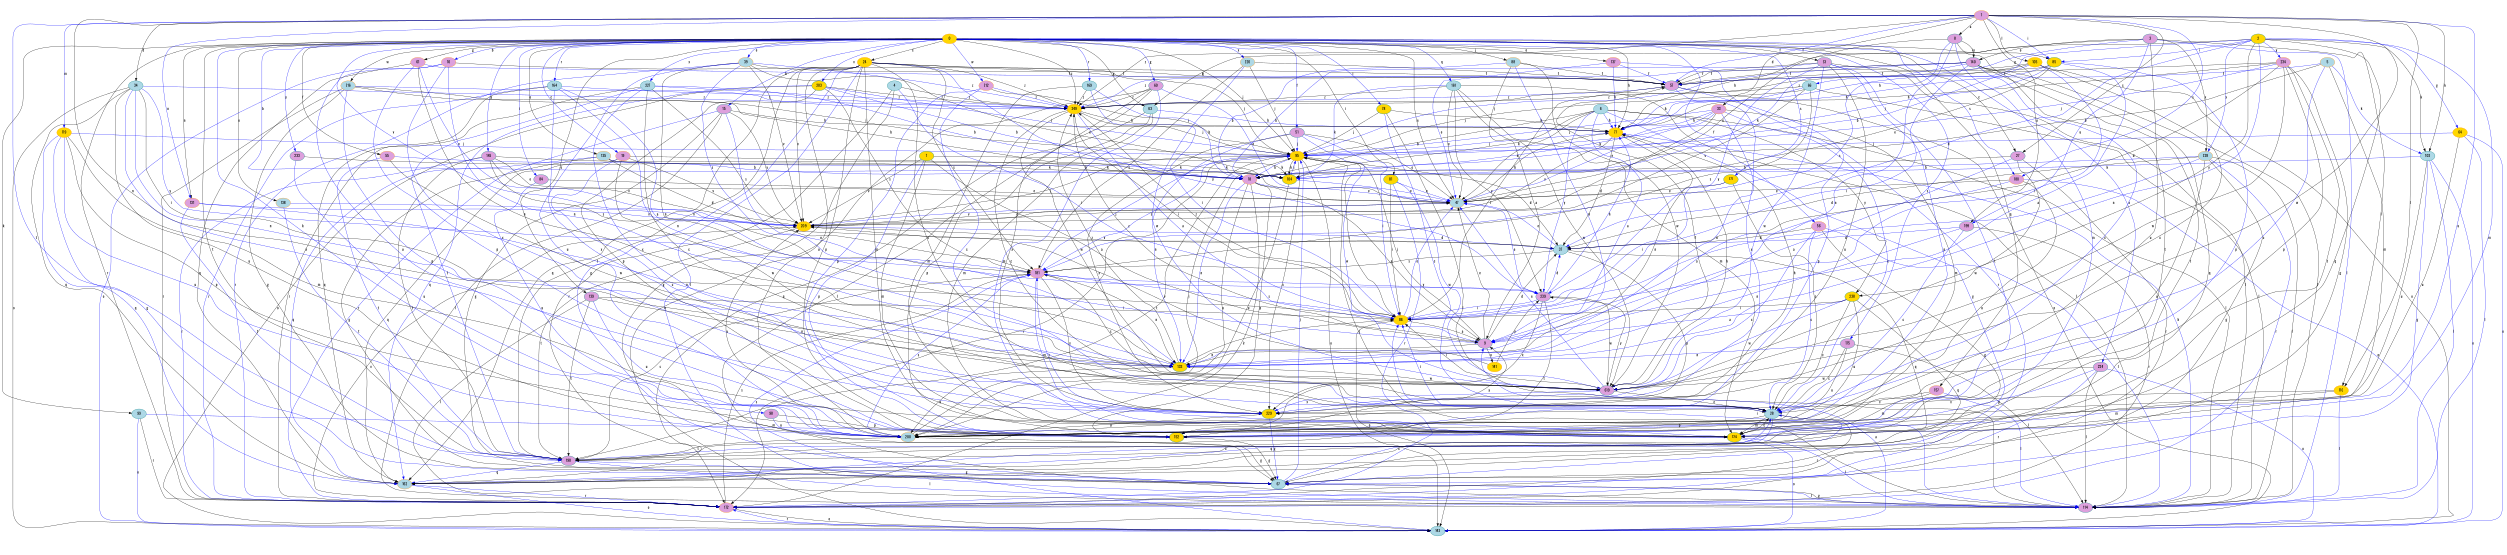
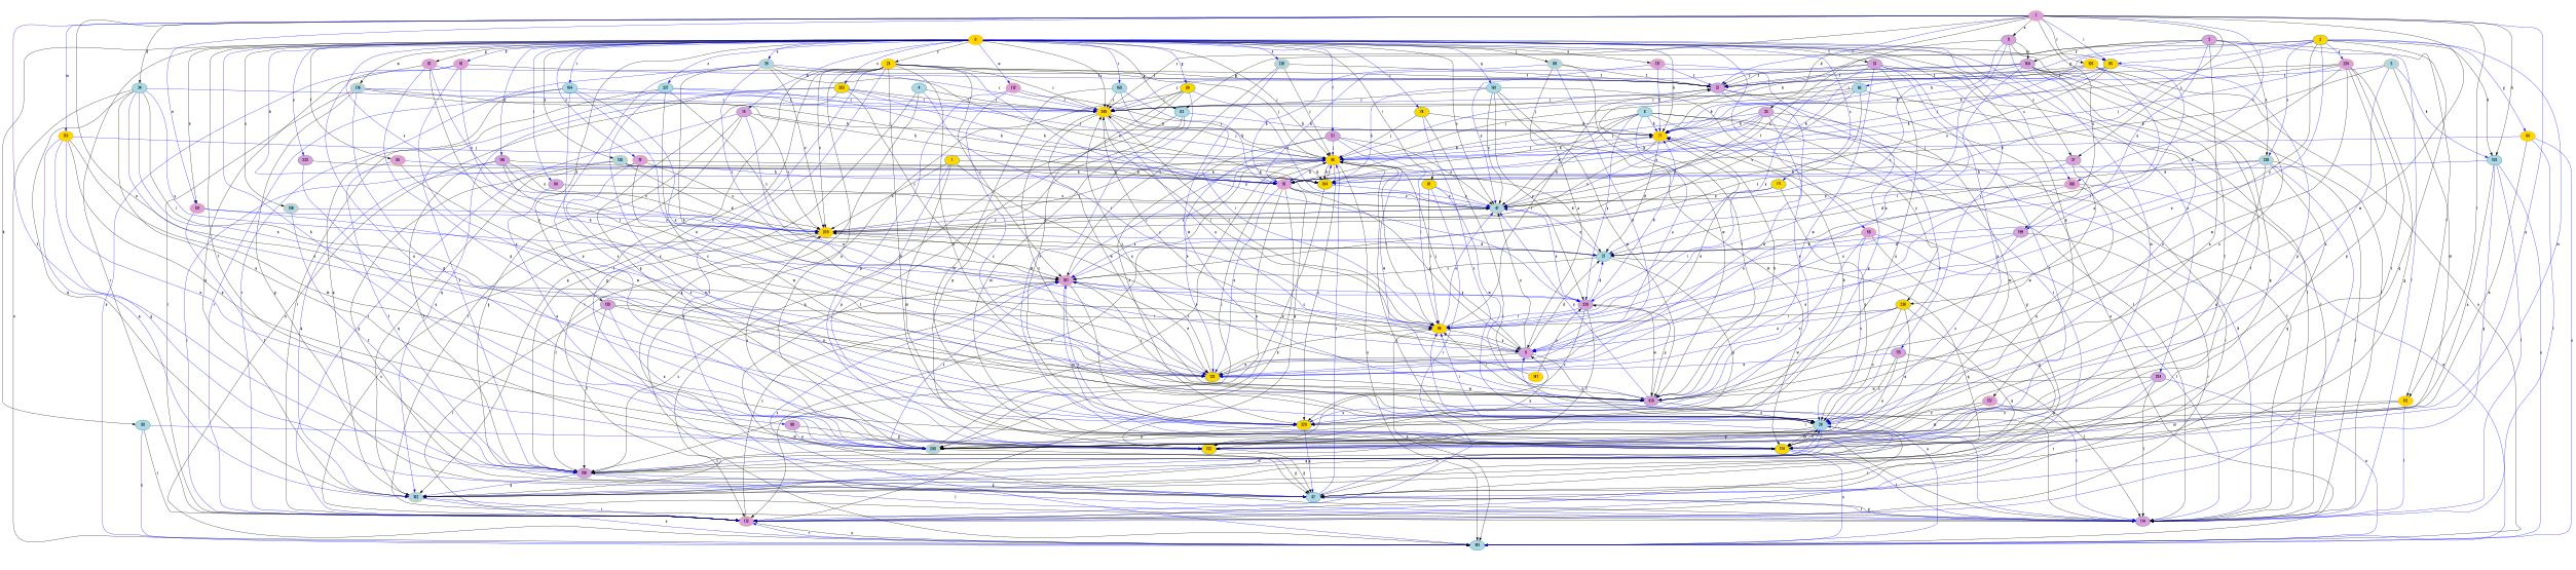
  strict digraph {
    fontname=Oswald
    node [color=teal fillcolor=plum fontname=Oswald style=filled]
    edge [color=black fontname=Oswald]
    0 [color=darkorange fillcolor=gold]
    10 [color=darkorange]
    15
    18 [color=darkorange]
    19 [color=darkorange]
    24 [color=darkorange fillcolor=gold]
    27
    39 [color=darkorange fillcolor=lightblue]
    47 [color=darkorange fillcolor=lightblue]
    51
    53
    55 [color=darkorange]
    56 [color=darkorange]
-   60
+   60 [fillcolor=gold]
    61 [color=darkorange]
    63 [fillcolor=lightblue]
    77 [color=darkorange fillcolor=gold]
    78 [fillcolor=gold]
    81 [fillcolor=gold]
    84
    85 [fillcolor=gold]
    88 [color=darkorange fillcolor=lightblue]
    95 [color=darkorange fillcolor=gold]
    98
    99 [fillcolor=lightblue]
    131 [color=darkorange]
    135 [color=darkorange fillcolor=lightblue]
    137 [color=darkorange]
    138 [color=darkorange fillcolor=lightblue]
    139
    145
    157 [color=darkorange]
    161 [fillcolor=lightblue]
    164 [fillcolor=lightblue]
    169 [fillcolor=lightblue]
    172 [color=darkorange]
    175
    177 [fillcolor=gold]
    180 [color=darkorange]
    190
    203 [fillcolor=gold]
    209 [color=darkorange fillcolor=gold]
    212 [color=darkorange]
    216 [color=darkorange fillcolor=lightblue]
    220 [color=darkorange fillcolor=lightblue]
    224
    227 [fillcolor=lightblue]
    233
    249 [color=darkorange fillcolor=gold]
    57
    133 [fillcolor=gold]
    200 [color=darkorange fillcolor=lightblue]
    143 [fillcolor=lightblue]
    229 [fillcolor=gold]
    114
    67 [fillcolor=lightblue]
    152 [fillcolor=gold]
    9
    n59 [label=619]
    162 [color=darkorange fillcolor=lightblue]
    28 [fillcolor=lightblue]
    104 [fillcolor=gold]
    124 [fillcolor=gold]
    239
    181 [color=darkorange]
    86 [color=darkorange fillcolor=gold]
    37 [fillcolor=lightblue]
    1 [color=darkorange]
    8
-   33 [color=darkorange]
+   33
    34 [fillcolor=lightblue]
    103 [fillcolor=lightblue]
    105 [color=darkorange fillcolor=gold]
    110 [color=darkorange fillcolor=gold]
    119 [color=darkorange fillcolor=gold]
    199
    140
    2 [fillcolor=gold]
    64 [color=darkorange fillcolor=gold]
    228 [color=darkorange fillcolor=lightblue]
    234 [color=darkorange]
    238 [fillcolor=gold]
    3
    66 [fillcolor=lightblue]
    4 [fillcolor=lightblue]
    5 [color=darkorange fillcolor=lightblue]
    6 [fillcolor=lightblue]
    141 [color=darkorange fillcolor=gold]
    7 [fillcolor=gold]
    0 -> 10 [color=blue label=b]
    0 -> 15 [color=blue label=b]
    0 -> 18 [color=blue label=b]
    0 -> 19 [color=blue label=c]
    0 -> 24 [label=c]
    0 -> 27 [label=c]
    0 -> 39 [color=blue label=e]
    0 -> 47 [label=e]
    0 -> 51 [color=blue label=f]
    0 -> 53 [label=f]
    0 -> 55 [label=f]
    0 -> 56 [color=blue label=f]
    0 -> 60 [color=blue label=g]
    0 -> 61 [label=g]
    0 -> 63 [label=g]
    0 -> 77 [label=h]
    0 -> 78 [color=blue label=i]
    0 -> 81 [label=i]
    0 -> 84 [color=blue label=i]
    0 -> 85 [label=i]
    0 -> 88 [label=j]
    0 -> 95 [label=j]
    0 -> 98 [color=blue label=k]
    0 -> 99 [label=k]
    0 -> 131 [label=n]
    0 -> 135 [label=o]
    0 -> 137 [label=o]
    0 -> 138 [label=o]
    0 -> 139 [label=o]
    0 -> 145 [color=blue label=p]
    0 -> 157 [label=q]
    0 -> 161 [color=blue label=q]
    0 -> 164 [color=blue label=r]
    0 -> 169 [color=blue label=r]
    0 -> 172 [label=r]
    0 -> 175 [color=blue label=s]
    0 -> 177 [color=blue label=s]
    0 -> 180 [color=blue label=s]
    0 -> 190 [label=t]
    0 -> 203 [color=blue label=v]
    0 -> 209 [color=blue label=v]
    0 -> 212 [color=blue label=w]
    0 -> 216 [label=w]
    0 -> 220 [color=blue label=x]
    0 -> 224 [color=blue label=x]
    0 -> 227 [color=blue label=x]
    0 -> 233 [color=blue label=y]
    0 -> 249 [label=z]
    10 -> 57 [label=f]
    10 -> 133 [color=blue label=n]
    10 -> 200 [color=blue label=u]
    10 -> 143 [color=blue label=o]
    10 -> 229 [color=blue label=x]
    15 -> 77 [label=h]
    15 -> 172 [color=blue label=r]
    15 -> 209 [label=v]
    15 -> 133 [color=blue label=n]
    15 -> 114 [label=l]
    15 -> 67 [label=g]
    18 -> 47 [color=blue label=e]
    18 -> 172 [label=r]
    18 -> 133 [color=blue label=n]
    18 -> 200 [label=u]
    18 -> 152 [label=p]
    18 -> 9 [label=a]
    19 -> 209 [label=v]
    19 -> n59 [label=w]
    19 -> 162 [label=q]
    19 -> 28 [color=blue label=c]
    19 -> 104 [label=k]
    24 -> 95 [label=j]
    24 -> 190 [label=t]
    24 -> 209 [label=v]
    24 -> 249 [label=z]
    24 -> 57 [label=f]
    24 -> 200 [label=u]
    24 -> 114 [color=blue label=l]
    24 -> 67 [color=blue label=g]
-   24 -> 152 [label=p]
    24 -> 162 [label=q]
    24 -> 28 [label=c]
    24 -> 124 [label=m]
    24 -> 239 [color=blue label=y]
    24 -> 181 [label=s]
    27 -> 18 [label=b]
    27 -> 172 [label=r]
    27 -> 9 [color=blue label=a]
    27 -> n59 [label=w]
    39 -> 47 [label=e]
    39 -> 172 [color=blue label=r]
    39 -> 209 [label=v]
    39 -> 249 [color=blue label=z]
    39 -> 57 [label=f]
    39 -> 133 [label=n]
    39 -> 200 [color=blue label=u]
    39 -> 181 [color=blue label=s]
    47 -> 77 [label=h]
    47 -> 209 [color=blue label=v]
    51 -> 47 [label=e]
    51 -> 95 [color=blue label=j]
    51 -> 133 [color=blue label=n]
    51 -> 229 [label=x]
    51 -> n59 [color=blue label=w]
    51 -> 86 [color=blue label=i]
    53 -> 18 [color=blue label=b]
    53 -> 190 [color=blue label=t]
    53 -> 57 [label=f]
    53 -> 200 [label=u]
    53 -> 114 [label=l]
    53 -> 152 [color=blue label=p]
    53 -> n59 [color=blue label=w]
    53 -> 239 [color=blue label=y]
    55 -> 18 [color=blue label=b]
    55 -> 190 [color=blue label=t]
    55 -> n59 [label=w]
    56 -> 229 [color=blue label=x]
    56 -> 114 [color=blue label=l]
    56 -> 67 [label=g]
    56 -> 28 [color=blue label=c]
    56 -> 37 [label=d]
    60 -> 47 [color=blue label=e]
    60 -> 249 [label=z]
    60 -> 143 [label=o]
    60 -> 229 [label=x]
    60 -> 114 [label=l]
    60 -> 124 [color=blue label=m]
    61 -> 209 [color=blue label=v]
    61 -> 57 [color=blue label=f]
    61 -> 133 [label=n]
    61 -> 152 [color=blue label=p]
    61 -> 162 [label=q]
    63 -> 77 [color=blue label=h]
    63 -> 152 [label=p]
    63 -> 162 [label=q]
    63 -> 124 [label=m]
    77 -> 95 [color=blue label=j]
    77 -> 209 [label=v]
    77 -> 133 [label=n]
    77 -> 37 [label=d]
    78 -> 77 [label=h]
    78 -> 95 [label=j]
    78 -> 114 [label=l]
    78 -> 28 [color=blue label=c]
    81 -> 47 [color=blue label=e]
    81 -> 172 [color=blue label=r]
    81 -> n59 [color=blue label=w]
    81 -> 86 [label=i]
    84 -> 47 [label=e]
    84 -> 200 [color=blue label=u]
    85 -> 47 [label=e]
    85 -> 77 [color=blue label=h]
    85 -> 95 [color=blue label=j]
    85 -> 57 [label=f]
    85 -> 152 [color=blue label=p]
    85 -> 9 [color=blue label=a]
    88 -> 18 [color=blue label=b]
    88 -> 57 [label=f]
    88 -> 133 [color=blue label=n]
    88 -> 9 [label=a]
    88 -> n59 [label=w]
    95 -> 18 [color=blue label=b]
    95 -> 172 [label=r]
    95 -> 190 [label=t]
    95 -> 143 [label=o]
    95 -> 229 [label=x]
    95 -> 104 [label=k]
    95 -> 181 [color=blue label=s]
    95 -> 86 [label=i]
    95 -> 37 [label=d]
    98 -> 200 [color=blue label=u]
    98 -> 152 [label=p]
    99 -> 172 [label=r]
    99 -> 143 [color=blue label=o]
    99 -> 124 [color=blue label=m]
    131 -> 190 [color=blue label=t]
    131 -> 209 [color=blue label=v]
    131 -> 133 [color=blue label=n]
    135 -> 18 [label=b]
    135 -> 67 [label=g]
    135 -> 162 [color=blue label=q]
    135 -> 104 [color=blue label=k]
    135 -> 37 [label=d]
    137 -> 47 [color=blue label=e]
    137 -> 77 [color=blue label=h]
    137 -> 172 [color=blue label=r]
    137 -> 57 [color=blue label=f]
    138 -> 190 [color=blue label=t]
    138 -> 209 [color=blue label=v]
    139 -> 190 [label=t]
    139 -> 133 [label=n]
    139 -> 200 [color=blue label=u]
    139 -> 114 [label=l]
    139 -> 86 [label=i]
    145 -> 47 [label=e]
    145 -> 172 [color=blue label=r]
    145 -> 190 [label=t]
    145 -> 209 [label=v]
    145 -> 104 [label=k]
    145 -> 181 [label=s]
    157 -> 114 [color=blue label=l]
    157 -> 28 [label=c]
    157 -> 124 [label=m]
    161 -> 47 [label=e]
    161 -> 249 [label=z]
    161 -> 114 [label=l]
    161 -> n59 [label=w]
    161 -> 104 [color=blue label=k]
    161 -> 124 [label=m]
    161 -> 239 [label=y]
    164 -> 172 [color=blue label=r]
    164 -> 249 [color=blue label=z]
    164 -> 133 [color=blue label=n]
    164 -> 229 [color=blue label=x]
    164 -> 9 [color=blue label=a]
    164 -> 162 [label=q]
    169 -> 18 [color=blue label=b]
    169 -> 249 [label=z]
    169 -> 124 [label=m]
    169 -> 86 [color=blue label=i]
    172 -> 209 [label=v]
    172 -> 143 [label=o]
    172 -> 181 [label=s]
    175 -> 133 [color=blue label=n]
    175 -> 200 [label=u]
    175 -> 114 [label=l]
    175 -> 28 [label=c]
    177 -> 47 [label=e]
    177 -> 28 [label=c]
    177 -> 86 [color=blue label=i]
    180 -> 47 [label=e]
    180 -> 200 [label=u]
    180 -> 143 [color=blue label=o]
    180 -> 9 [color=blue label=a]
    190 -> 114 [color=blue label=l]
    190 -> 67 [color=blue label=g]
    190 -> 162 [color=blue label=q]
    190 -> 181 [label=s]
    203 -> 18 [color=blue label=b]
    203 -> 95 [color=blue label=j]
    203 -> 249 [label=z]
    203 -> 143 [label=o]
    203 -> 152 [label=p]
    203 -> 162 [color=blue label=q]
    203 -> 181 [label=s]
    209 -> 47 [label=e]
    209 -> 95 [label=j]
    209 -> 190 [label=t]
    209 -> 37 [color=blue label=d]
    212 -> 95 [label=j]
    212 -> 249 [color=blue label=z]
    212 -> 152 [color=blue label=p]
    212 -> 28 [color=blue label=c]
    216 -> 18 [label=b]
    216 -> 95 [label=j]
    216 -> 172 [label=r]
    216 -> 249 [color=blue label=z]
    216 -> 67 [label=g]
    216 -> 152 [color=blue label=p]
    220 -> 95 [label=j]
    220 -> 57 [label=f]
    220 -> n59 [color=blue label=w]
    220 -> 181 [label=s]
    224 -> 172 [color=blue label=r]
    224 -> 143 [color=blue label=o]
    224 -> 114 [label=l]
    224 -> 152 [color=blue label=p]
    224 -> n59 [label=w]
    227 -> 18 [color=blue label=b]
    227 -> 172 [label=r]
    227 -> 190 [color=blue label=t]
    227 -> 249 [color=blue label=z]
    227 -> 229 [color=blue label=x]
    227 -> 28 [label=c]
    227 -> 181 [label=s]
    233 -> 200 [color=blue label=u]
    233 -> 104 [label=k]
    249 -> 77 [label=h]
    249 -> 95 [label=j]
    249 -> 9 [color=blue label=a]
    249 -> n59 [label=w]
    249 -> 28 [label=c]
    249 -> 86 [label=i]
    57 -> 249 [color=blue label=z]
    57 -> 143 [label=o]
    57 -> 229 [color=blue label=x]
    57 -> 152 [color=blue label=p]
    133 -> 249 [label=z]
-   133 -> 200 [label=u]
    133 -> n59 [label=w]
    133 -> 86 [label=i]
    200 -> 95 [label=j]
    200 -> 190 [label=t]
    200 -> 209 [label=v]
    200 -> 67 [label=g]
    200 -> 181 [color=blue label=s]
    143 -> 172 [color=blue label=r]
    143 -> 9 [color=blue label=a]
    143 -> 181 [color=blue label=s]
    229 -> 77 [label=h]
    229 -> 200 [label=u]
    229 -> 67 [color=blue label=g]
    114 -> 77 [color=blue label=h]
    114 -> 95 [label=j]
    114 -> 67 [label=g]
    114 -> 86 [color=blue label=i]
    67 -> 95 [color=blue label=j]
    67 -> 114 [color=blue label=l]
    67 -> 28 [color=blue label=c]
    152 -> 67 [label=g]
    152 -> 9 [label=a]
    9 -> 47 [label=e]
    9 -> 95 [label=j]
    9 -> 249 [label=z]
    9 -> 133 [label=n]
    9 -> 37 [label=d]
-   9 -> 141 [label=o]
+   9 -> 28 [label=o]
    n59 -> 47 [color=blue label=e]
    n59 -> 77 [label=h]
    n59 -> 57 [label=f]
    n59 -> 229 [color=blue label=x]
    n59 -> 28 [label=c]
    n59 -> 239 [label=y]
    n59 -> 181 [label=s]
    n59 -> 86 [label=i]
    162 -> 172 [color=blue label=r]
    162 -> 143 [color=blue label=o]
    162 -> 28 [color=blue label=c]
    28 -> 172 [label=r]
    28 -> 152 [label=p]
    28 -> 162 [color=blue label=q]
    28 -> 124 [label=m]
    28 -> 86 [color=blue label=i]
    104 -> 47 [color=blue label=e]
    104 -> 95 [color=blue label=j]
    104 -> 200 [label=u]
    124 -> 143 [color=blue label=o]
    124 -> 114 [color=blue label=l]
    124 -> 28 [label=c]
    124 -> 181 [color=blue label=s]
    239 -> 47 [color=blue label=e]
    239 -> 77 [color=blue label=h]
    239 -> 190 [label=t]
    239 -> 229 [label=x]
    239 -> n59 [label=w]
    239 -> 86 [color=blue label=i]
    239 -> 37 [color=blue label=d]
    181 -> 95 [color=blue label=j]
    181 -> 133 [label=n]
    181 -> 229 [label=x]
    181 -> 124 [color=blue label=m]
    181 -> 239 [color=blue label=y]
    86 -> 47 [color=blue label=e]
    86 -> 249 [label=z]
    86 -> 57 [label=f]
    86 -> 143 [label=o]
    86 -> 9 [label=a]
    86 -> 181 [color=blue label=s]
    37 -> 47 [color=blue label=e]
    37 -> 209 [label=v]
    37 -> 152 [label=p]
    37 -> 162 [label=q]
    37 -> 181 [label=s]
    1 -> 27 [label=c]
    1 -> 85 [color=blue label=i]
    1 -> 131 [color=blue label=n]
    1 -> 180 [color=blue label=s]
    1 -> 190 [color=blue label=t]
    1 -> 249 [label=z]
    1 -> 57 [color=blue label=f]
    1 -> 133 [label=n]
    1 -> 152 [color=blue label=u]
    1 -> n59 [label=w]
    1 -> 8 [label=a]
    1 -> 33 [label=d]
    1 -> 34 [label=d]
    1 -> 103 [label=k]
    1 -> 105 [label=l]
    1 -> 110 [label=l]
    1 -> 119 [color=blue label=m]
    1 -> 199 [label=u]
    8 -> 47 [label=e]
    8 -> 190 [label=t]
    8 -> 133 [color=blue label=n]
    8 -> 124 [color=blue label=m]
    8 -> 181 [color=blue label=s]
    8 -> 140 [label=o]
    33 -> 47 [color=blue label=e]
    33 -> 77 [color=blue label=h]
    33 -> 95 [color=blue label=j]
    33 -> 209 [label=v]
    33 -> 133 [color=blue label=n]
    33 -> 28 [color=blue label=c]
    33 -> 104 [color=blue label=k]
    33 -> 124 [label=m]
    34 -> 249 [color=blue label=z]
    34 -> 133 [color=blue label=n]
    34 -> 200 [label=u]
    34 -> 143 [label=o]
    34 -> 229 [color=blue label=x]
    34 -> 162 [label=q]
    34 -> 239 [color=blue label=y]
    34 -> 86 [label=i]
    103 -> 200 [label=u]
    103 -> 143 [color=blue label=o]
    103 -> 114 [color=blue label=l]
    103 -> 67 [color=blue label=g]
    103 -> 104 [color=blue label=k]
    105 -> 18 [color=blue label=b]
    105 -> 249 [label=z]
    105 -> 57 [label=f]
    105 -> 143 [label=o]
    105 -> 229 [label=x]
    105 -> 86 [color=blue label=i]
    110 -> 229 [label=x]
    110 -> 114 [color=blue label=l]
    110 -> 124 [label=m]
    119 -> 95 [color=blue label=j]
    119 -> 200 [color=blue label=u]
    119 -> 67 [color=blue label=g]
    119 -> 152 [label=p]
    119 -> 162 [color=blue label=q]
    119 -> 124 [label=m]
    199 -> 172 [label=r]
    199 -> 133 [color=blue label=n]
    199 -> 28 [color=blue label=c]
    199 -> 37 [color=blue label=d]
    140 -> 95 [color=blue label=j]
    140 -> 190 [label=t]
    140 -> 249 [color=blue label=z]
    140 -> 57 [label=f]
    140 -> 114 [label=l]
    140 -> 162 [label=q]
    140 -> 28 [color=blue label=c]
    140 -> 104 [color=blue label=k]
    140 -> 86 [color=blue label=i]
    2 -> 63 [label=g]
    2 -> 77 [color=blue label=h]
    2 -> 85 [color=blue label=i]
    2 -> 133 [color=blue label=n]
    2 -> 162 [label=q]
    2 -> 124 [color=blue label=m]
    2 -> 37 [color=blue label=d]
    2 -> 103 [label=k]
    2 -> 64 [color=blue label=g]
    2 -> 228 [color=blue label=x]
    2 -> 234 [color=blue label=y]
    2 -> 238 [label=y]
    64 -> 95 [color=blue label=j]
    64 -> 200 [label=u]
    64 -> 143 [color=blue label=o]
    64 -> 114 [color=blue label=l]
    228 -> 18 [color=blue label=b]
    228 -> 172 [color=blue label=r]
    228 -> 200 [label=u]
    228 -> 114 [label=l]
    228 -> 67 [label=g]
    228 -> 86 [color=blue label=i]
    228 -> 37 [label=d]
    234 -> 77 [label=h]
    234 -> 95 [color=blue label=j]
    234 -> 190 [label=t]
    234 -> 57 [label=f]
    234 -> 67 [label=g]
    234 -> 152 [label=p]
    234 -> n59 [label=w]
    234 -> 37 [label=d]
    238 -> 200 [label=u]
    238 -> 9 [color=blue label=a]
    238 -> n59 [color=blue label=w]
    238 -> 162 [label=q]
    238 -> 28 [label=c]
    238 -> 86 [label=i]
    3 -> 77 [label=h]
    3 -> 200 [label=u]
    3 -> 114 [color=blue label=l]
    3 -> 110 [label=l]
    3 -> 199 [color=blue label=u]
    3 -> 140 [label=o]
    3 -> 228 [label=x]
    3 -> 66 [color=blue label=g]
    66 -> 77 [color=blue label=h]
    66 -> 95 [label=j]
    66 -> 209 [label=v]
    66 -> 249 [label=z]
    66 -> 114 [label=l]
    66 -> 181 [label=s]
    4 -> 172 [label=r]
    4 -> 249 [label=z]
    4 -> 67 [label=g]
    4 -> 86 [color=blue label=i]
    5 -> 18 [label=b]
    5 -> 57 [color=blue label=f]
    5 -> 28 [color=blue label=c]
    5 -> 124 [label=m]
    5 -> 103 [color=blue label=k]
    6 -> 18 [label=b]
    6 -> 47 [label=e]
    6 -> 77 [color=blue label=h]
    6 -> 114 [label=l]
-   6 -> 67 [color=blue label=g]
+   6 -> 67 [label=g]
    6 -> 9 [color=blue label=a]
    6 -> 104 [label=k]
    6 -> 239 [color=blue label=y]
    6 -> 238 [label=y]
    141 -> 209 [label=v]
    141 -> 239 [label=y]
    7 -> 209 [label=v]
    7 -> 152 [color=blue label=p]
    7 -> 9 [label=a]
    7 -> 104 [label=k]
    7 -> 124 [label=m]
  }
